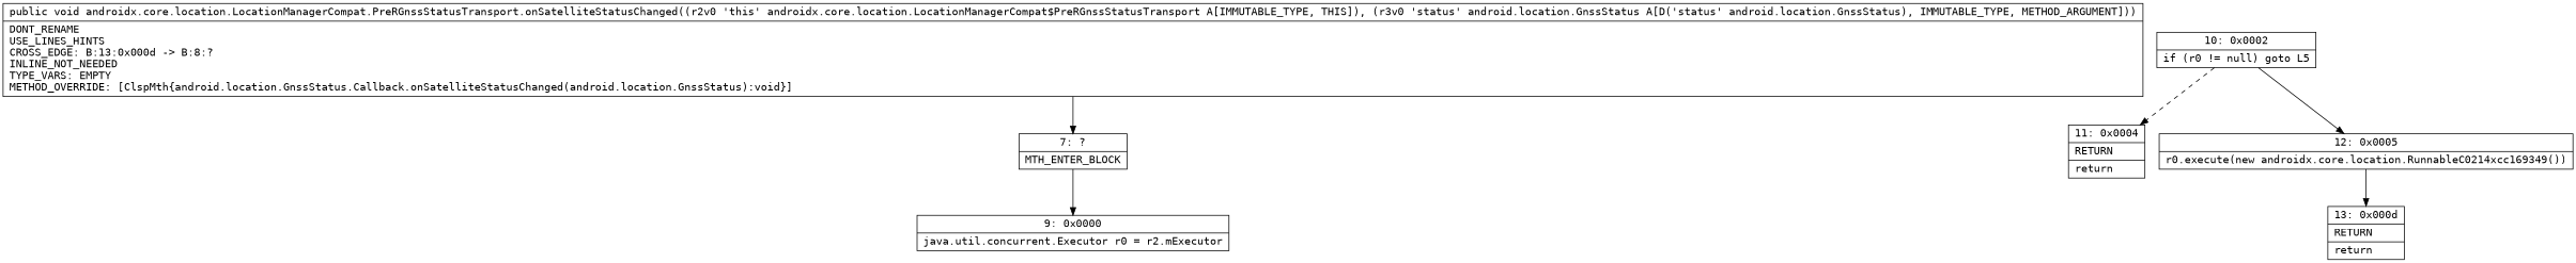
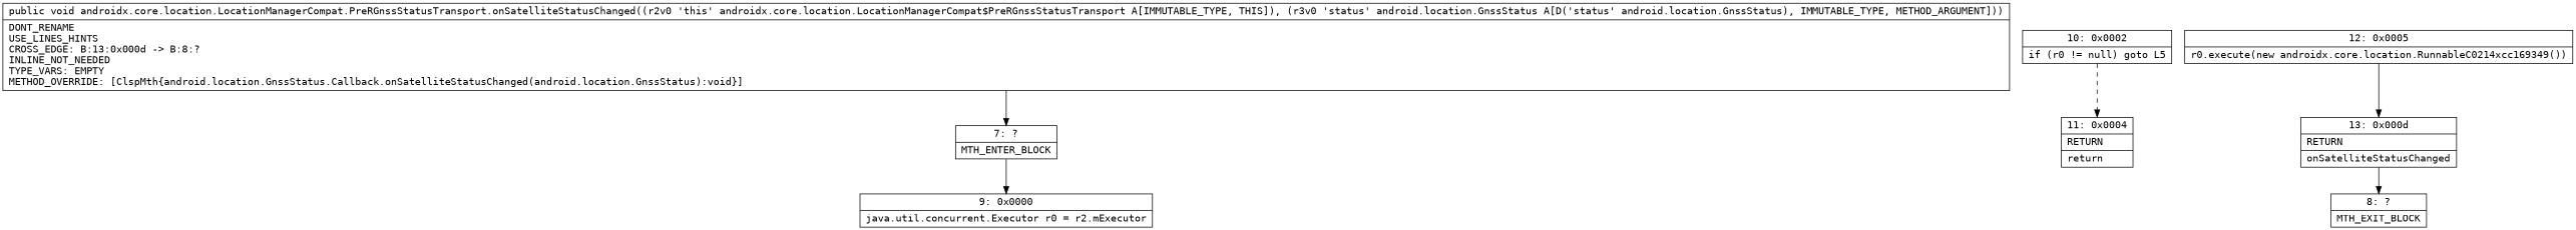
  digraph {
    fontname="DejaVu Sans Mono"
    node [fontname="DejaVu Sans Mono" shape=record]
    edge [fontname="DejaVu Sans Mono"]
    n1 [label="{7\:\ ?|MTH_ENTER_BLOCK\l}"]
    n2 [label="{9\:\ 0x0000|java.util.concurrent.Executor r0 = r2.mExecutor\l}"]
    n3 [label="{10\:\ 0x0002|if (r0 != null) goto L5\l}"]
    n4 [label="{11\:\ 0x0004|RETURN\l|return\l}"]
    n5 [label="{12\:\ 0x0005|r0.execute(new androidx.core.location.RunnableC0214xcc169349())\l}"]
-   n6 [label="{13\:\ 0x000d|RETURN\l|return\l}"]
+   n6 [label="{13\:\ 0x000d|RETURN\l|onSatelliteStatusChanged\l}"]
+   n7 [label="{8\:\ ?|MTH_EXIT_BLOCK\l}"]
    n8 [label="{public void androidx.core.location.LocationManagerCompat.PreRGnssStatusTransport.onSatelliteStatusChanged((r2v0 'this' androidx.core.location.LocationManagerCompat$PreRGnssStatusTransport A[IMMUTABLE_TYPE, THIS]), (r3v0 'status' android.location.GnssStatus A[D('status' android.location.GnssStatus), IMMUTABLE_TYPE, METHOD_ARGUMENT]))  | DONT_RENAME\lUSE_LINES_HINTS\lCROSS_EDGE: B:13:0x000d \-\> B:8:?\lINLINE_NOT_NEEDED\lTYPE_VARS: EMPTY\lMETHOD_OVERRIDE: [ClspMth\{android.location.GnssStatus.Callback.onSatelliteStatusChanged(android.location.GnssStatus):void\}]\l}"]
    n1 -> n2
    n3 -> n4 [style=dashed]
-   n3 -> n5
    n5 -> n6
+   n6 -> n7
    n8 -> n1
  }
